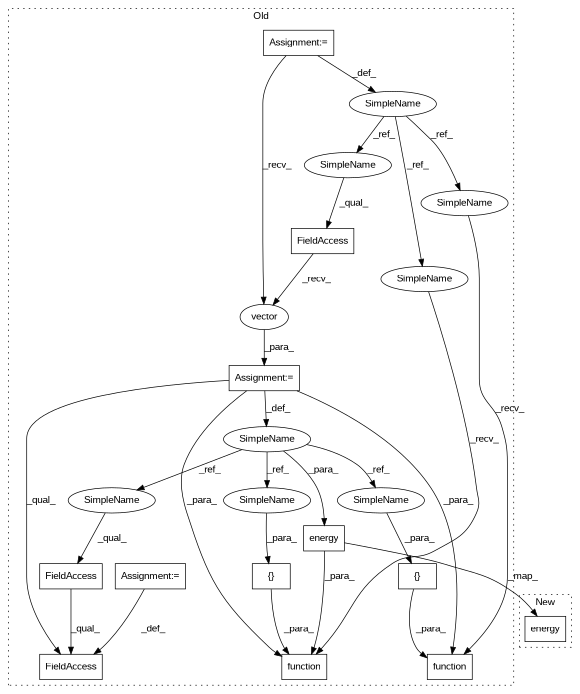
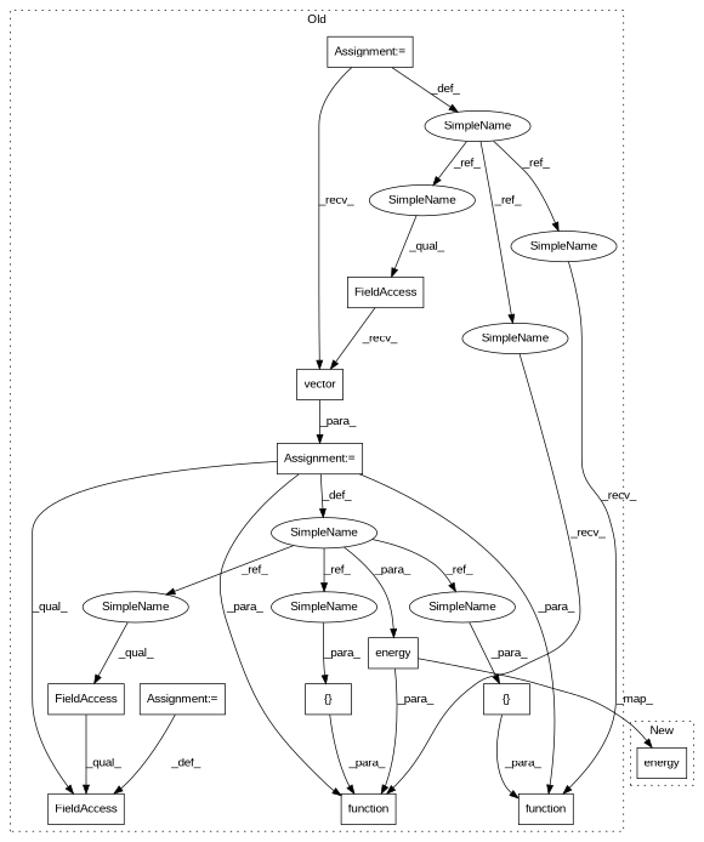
  digraph {
    fontname="Liberation Sans"
    node [a=42 l=1 s=3891 shape=box fontname="Liberation Sans"]
    edge [fontname="Liberation Sans"]
    n1 [a=32 l="7,1" label=energy s="4414,4422"]
    n2 [label=SimpleName s=3859 shape=ellipse]
    n3 [a=22 l=5 label=FieldAccess]
    n4 [a=4 l="1,1" label="{}" s="4340,4342"]
    n5 [a=22 l=16 label=FieldAccess]
    n6 [a=4 l="1,1" label="{}" s="4406,4408"]
    n7 [a=32 l="9,1" label=function s="4322,4359"]
    n8 [l=6 label=SimpleName s=3475 shape=ellipse]
    n9 [a=22 l=13 label=FieldAccess s=3861]
    n10 [a=32 l="9,1" label=function s="4388,4423"]
-   n11 [a=32 l=8 label=vector s=3875 shape=ellipse]
+   n11 [a=32 l=8 label=vector s=3875]
    n12 [a=7 l=6 label="Assignment:=" s=3475]
    n13 [a=7 label="Assignment:=" s=3907]
    n14 [a=7 label="Assignment:=" s=3860]
    n15 [l=6 label=SimpleName s=4381 shape=ellipse]
    n16 [l=6 label=SimpleName s=4315 shape=ellipse]
    n17 [l=6 label=SimpleName s=3861 shape=ellipse]
    n18 [label=SimpleName s=4407 shape=ellipse]
    n19 [label=SimpleName shape=ellipse]
    n20 [label=SimpleName s=4341 shape=ellipse]
    n21 [a=32 l="7,1" label=energy s="5479,5487"]
    subgraph cluster_1 {
      label=Old
      style=dotted
      n1
      n2
      n3
      n4
      n5
      n6
      n7
      n8
      n9
      n10
      n11
      n12
      n13
      n14
      n15
      n16
      n17
      n18
      n19
      n20
    }
    subgraph cluster_2 {
      label=New
      style=dotted
      n21
    }
    n1 -> n10 [label=_para_]
    n1 -> n21 [label=_map_]
    n2 -> n1 [label=_para_]
    n2 -> n18 [label=_ref_]
    n2 -> n19 [label=_ref_]
    n2 -> n20 [label=_ref_]
    n3 -> n5 [label=_qual_]
    n4 -> n7 [label=_para_]
    n6 -> n10 [label=_para_]
    n8 -> n15 [label=_ref_]
    n8 -> n16 [label=_ref_]
    n8 -> n17 [label=_ref_]
    n9 -> n11 [label=_recv_]
    n11 -> n14 [label=_para_]
    n12 -> n8 [label=_def_]
    n12 -> n11 [label=_recv_]
    n13 -> n5 [label=_def_]
    n14 -> n2 [label=_def_]
    n14 -> n5 [label=_qual_]
    n14 -> n7 [label=_para_]
    n14 -> n10 [label=_para_]
    n15 -> n10 [label=_recv_]
    n16 -> n7 [label=_recv_]
    n17 -> n9 [label=_qual_]
    n18 -> n6 [label=_para_]
    n19 -> n3 [label=_qual_]
    n20 -> n4 [label=_para_]
  }
